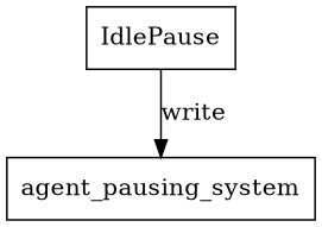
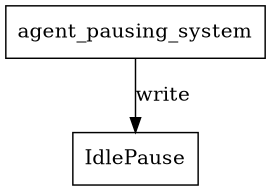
  digraph {
    node [shape=box]
    agent_pausing_system
    IdlePause
-   IdlePause -> agent_pausing_system [label=write]
+   agent_pausing_system -> IdlePause [label=write]
  }
